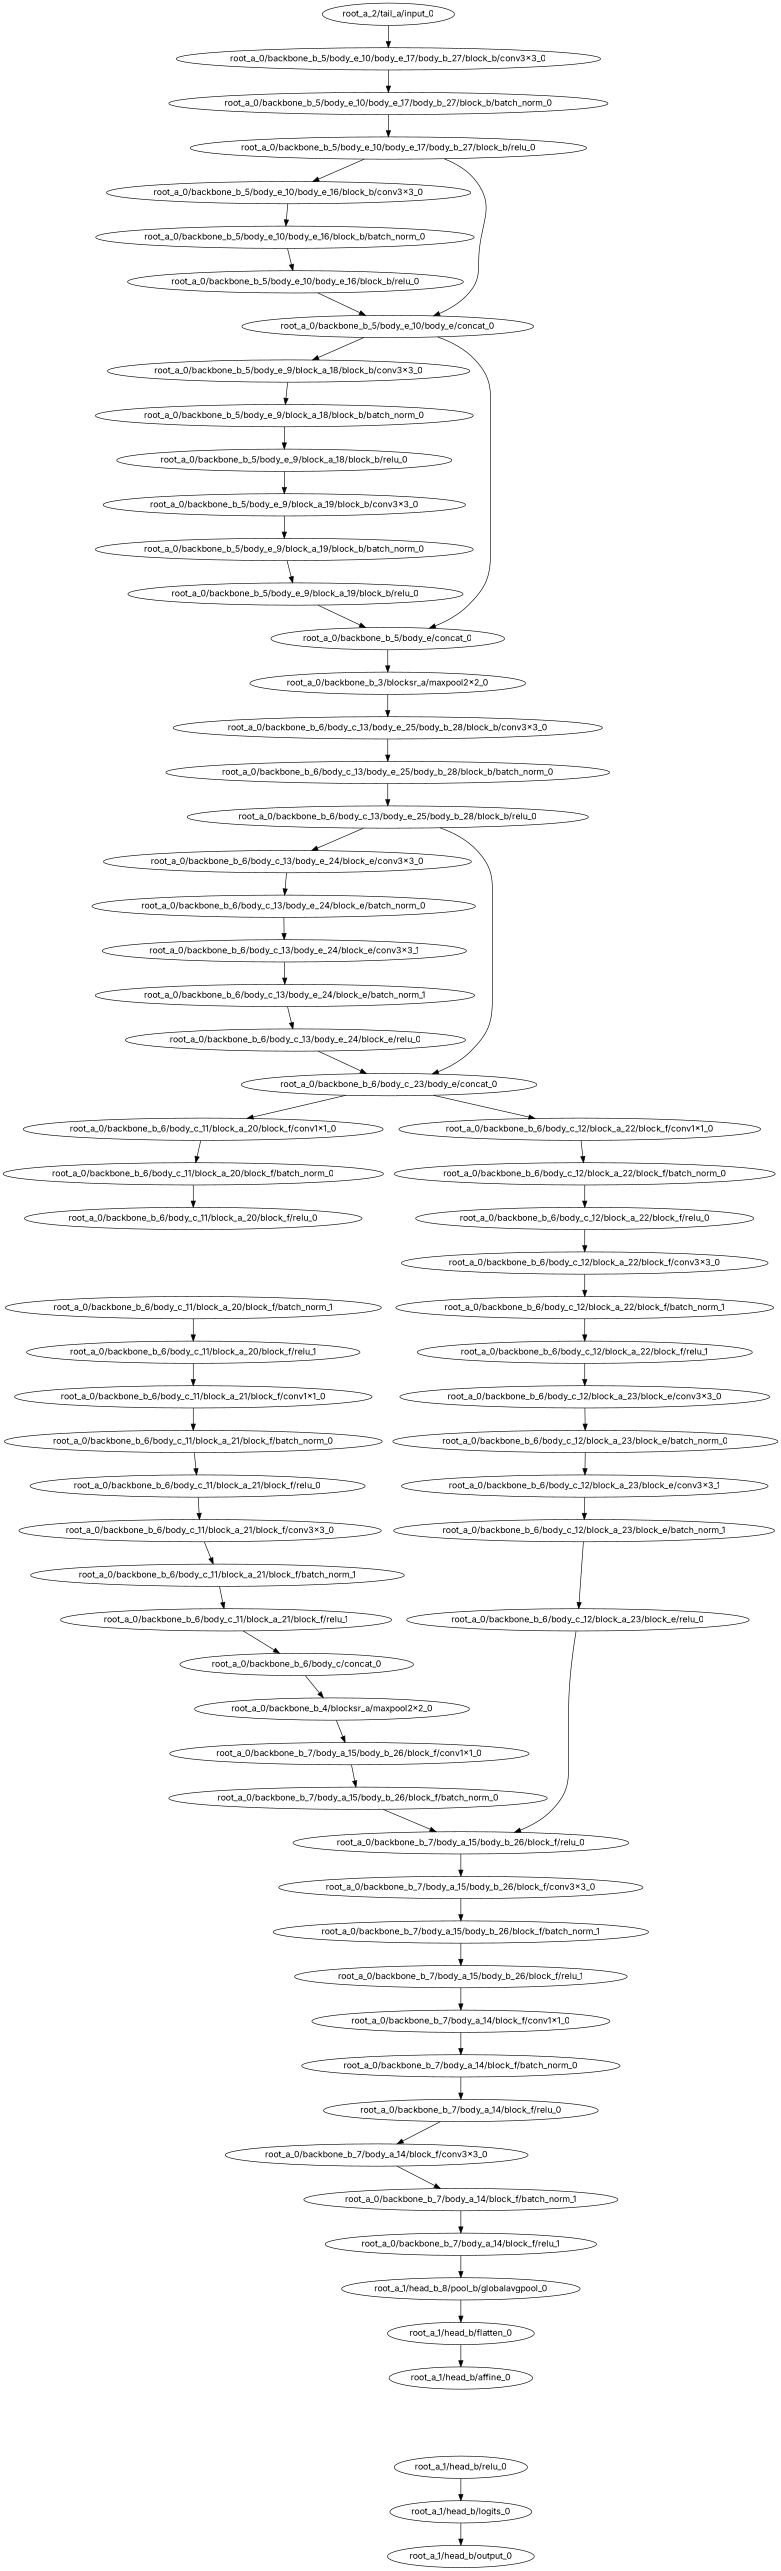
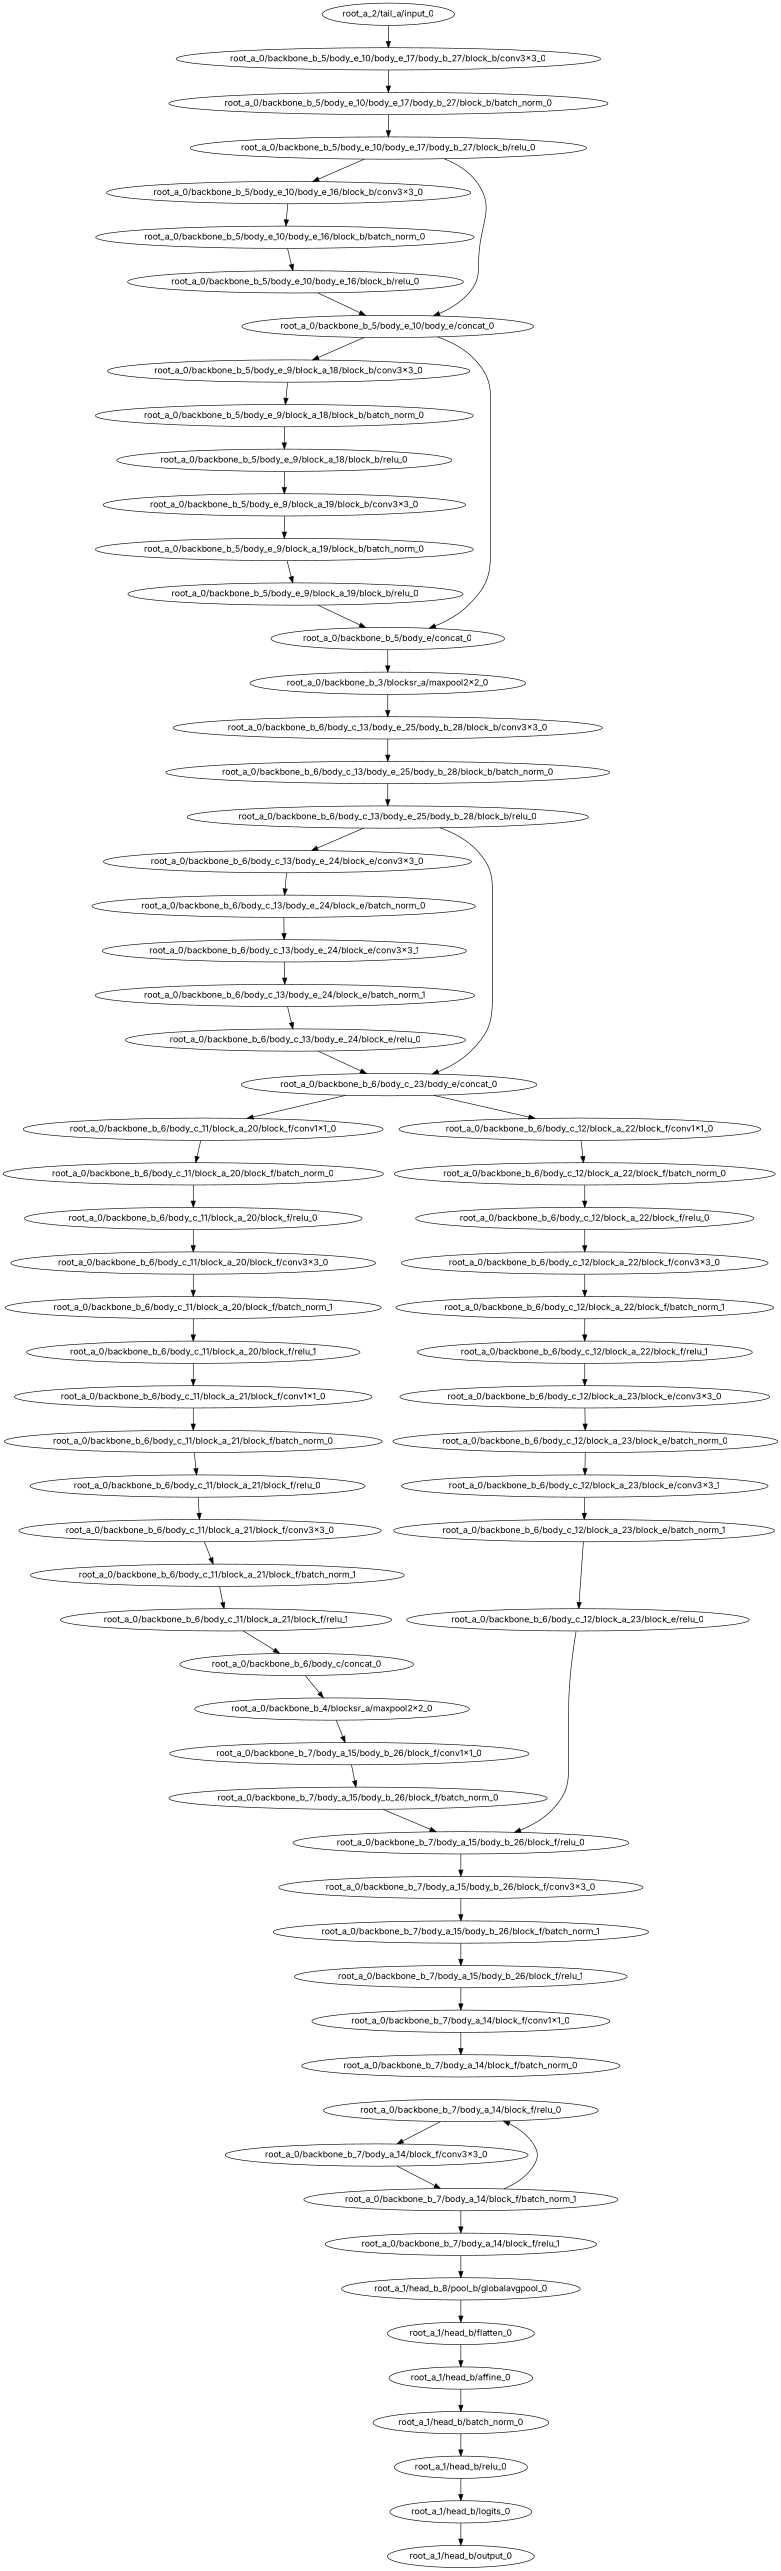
  digraph {
    fontname=Inter
    node [fontname=Inter]
    edge [fontname=Inter]
    "root_a_2/tail_a/input_0"
    "root_a_0/backbone_b_5/body_e_10/body_e_17/body_b_27/block_b/conv3x3_0"
    "root_a_0/backbone_b_5/body_e_10/body_e_17/body_b_27/block_b/batch_norm_0"
    "root_a_0/backbone_b_5/body_e_10/body_e_17/body_b_27/block_b/relu_0"
    "root_a_0/backbone_b_5/body_e_10/body_e_16/block_b/conv3x3_0"
    "root_a_0/backbone_b_5/body_e_10/body_e/concat_0"
    "root_a_0/backbone_b_5/body_e_10/body_e_16/block_b/batch_norm_0"
    "root_a_0/backbone_b_5/body_e_9/block_a_18/block_b/conv3x3_0"
    "root_a_0/backbone_b_5/body_e/concat_0"
    "root_a_0/backbone_b_5/body_e_10/body_e_16/block_b/relu_0"
    "root_a_0/backbone_b_5/body_e_9/block_a_18/block_b/batch_norm_0"
    "root_a_0/backbone_b_3/blocksr_a/maxpool2x2_0"
    "root_a_0/backbone_b_5/body_e_9/block_a_18/block_b/relu_0"
    "root_a_0/backbone_b_5/body_e_9/block_a_19/block_b/conv3x3_0"
    "root_a_0/backbone_b_5/body_e_9/block_a_19/block_b/batch_norm_0"
    "root_a_0/backbone_b_5/body_e_9/block_a_19/block_b/relu_0"
    "root_a_0/backbone_b_6/body_c_13/body_e_25/body_b_28/block_b/conv3x3_0"
    "root_a_0/backbone_b_6/body_c_13/body_e_25/body_b_28/block_b/batch_norm_0"
    "root_a_0/backbone_b_6/body_c_13/body_e_25/body_b_28/block_b/relu_0"
    "root_a_0/backbone_b_6/body_c_13/body_e_24/block_e/conv3x3_0"
    n21 [label="root_a_0/backbone_b_6/body_c_23/body_e/concat_0"]
    "root_a_0/backbone_b_6/body_c_13/body_e_24/block_e/batch_norm_0"
    "root_a_0/backbone_b_6/body_c_11/block_a_20/block_f/conv1x1_0"
    "root_a_0/backbone_b_6/body_c_12/block_a_22/block_f/conv1x1_0"
    "root_a_0/backbone_b_6/body_c_13/body_e_24/block_e/conv3x3_1"
    "root_a_0/backbone_b_6/body_c_13/body_e_24/block_e/batch_norm_1"
    "root_a_0/backbone_b_6/body_c_13/body_e_24/block_e/relu_0"
    "root_a_0/backbone_b_6/body_c_11/block_a_20/block_f/batch_norm_0"
    "root_a_0/backbone_b_6/body_c_12/block_a_22/block_f/batch_norm_0"
    "root_a_0/backbone_b_6/body_c_11/block_a_20/block_f/relu_0"
+   "root_a_0/backbone_b_6/body_c_11/block_a_20/block_f/conv3x3_0"
    "root_a_0/backbone_b_6/body_c_11/block_a_20/block_f/batch_norm_1"
    "root_a_0/backbone_b_6/body_c_11/block_a_20/block_f/relu_1"
    "root_a_0/backbone_b_6/body_c_11/block_a_21/block_f/conv1x1_0"
    "root_a_0/backbone_b_6/body_c_11/block_a_21/block_f/batch_norm_0"
    "root_a_0/backbone_b_6/body_c_11/block_a_21/block_f/relu_0"
    "root_a_0/backbone_b_6/body_c_11/block_a_21/block_f/conv3x3_0"
    "root_a_0/backbone_b_6/body_c_11/block_a_21/block_f/batch_norm_1"
    "root_a_0/backbone_b_6/body_c_11/block_a_21/block_f/relu_1"
    "root_a_0/backbone_b_6/body_c/concat_0"
    "root_a_0/backbone_b_4/blocksr_a/maxpool2x2_0"
    "root_a_0/backbone_b_6/body_c_12/block_a_22/block_f/relu_0"
    "root_a_0/backbone_b_6/body_c_12/block_a_22/block_f/conv3x3_0"
    "root_a_0/backbone_b_6/body_c_12/block_a_22/block_f/batch_norm_1"
    "root_a_0/backbone_b_6/body_c_12/block_a_22/block_f/relu_1"
    "root_a_0/backbone_b_6/body_c_12/block_a_23/block_e/conv3x3_0"
    "root_a_0/backbone_b_6/body_c_12/block_a_23/block_e/batch_norm_0"
    "root_a_0/backbone_b_6/body_c_12/block_a_23/block_e/conv3x3_1"
    "root_a_0/backbone_b_6/body_c_12/block_a_23/block_e/batch_norm_1"
    "root_a_0/backbone_b_6/body_c_12/block_a_23/block_e/relu_0"
    "root_a_0/backbone_b_7/body_a_15/body_b_26/block_f/relu_0"
    "root_a_0/backbone_b_7/body_a_15/body_b_26/block_f/conv1x1_0"
    "root_a_0/backbone_b_7/body_a_15/body_b_26/block_f/batch_norm_0"
    "root_a_0/backbone_b_7/body_a_15/body_b_26/block_f/conv3x3_0"
    "root_a_0/backbone_b_7/body_a_15/body_b_26/block_f/batch_norm_1"
    "root_a_0/backbone_b_7/body_a_15/body_b_26/block_f/relu_1"
    "root_a_0/backbone_b_7/body_a_14/block_f/conv1x1_0"
    "root_a_0/backbone_b_7/body_a_14/block_f/batch_norm_0"
    "root_a_0/backbone_b_7/body_a_14/block_f/relu_0"
    "root_a_0/backbone_b_7/body_a_14/block_f/conv3x3_0"
    "root_a_0/backbone_b_7/body_a_14/block_f/batch_norm_1"
    "root_a_0/backbone_b_7/body_a_14/block_f/relu_1"
    "root_a_1/head_b_8/pool_b/globalavgpool_0"
    "root_a_1/head_b/flatten_0"
    "root_a_1/head_b/affine_0"
+   "root_a_1/head_b/batch_norm_0"
    "root_a_1/head_b/relu_0"
    "root_a_1/head_b/logits_0"
    "root_a_1/head_b/output_0"
    "root_a_2/tail_a/input_0" -> "root_a_0/backbone_b_5/body_e_10/body_e_17/body_b_27/block_b/conv3x3_0"
    "root_a_0/backbone_b_5/body_e_10/body_e_17/body_b_27/block_b/conv3x3_0" -> "root_a_0/backbone_b_5/body_e_10/body_e_17/body_b_27/block_b/batch_norm_0"
    "root_a_0/backbone_b_5/body_e_10/body_e_17/body_b_27/block_b/batch_norm_0" -> "root_a_0/backbone_b_5/body_e_10/body_e_17/body_b_27/block_b/relu_0"
    "root_a_0/backbone_b_5/body_e_10/body_e_17/body_b_27/block_b/relu_0" -> "root_a_0/backbone_b_5/body_e_10/body_e_16/block_b/conv3x3_0"
    "root_a_0/backbone_b_5/body_e_10/body_e_17/body_b_27/block_b/relu_0" -> "root_a_0/backbone_b_5/body_e_10/body_e/concat_0"
    "root_a_0/backbone_b_5/body_e_10/body_e_16/block_b/conv3x3_0" -> "root_a_0/backbone_b_5/body_e_10/body_e_16/block_b/batch_norm_0"
    "root_a_0/backbone_b_5/body_e_10/body_e/concat_0" -> "root_a_0/backbone_b_5/body_e_9/block_a_18/block_b/conv3x3_0"
    "root_a_0/backbone_b_5/body_e_10/body_e/concat_0" -> "root_a_0/backbone_b_5/body_e/concat_0"
    "root_a_0/backbone_b_5/body_e_10/body_e_16/block_b/batch_norm_0" -> "root_a_0/backbone_b_5/body_e_10/body_e_16/block_b/relu_0"
    "root_a_0/backbone_b_5/body_e_9/block_a_18/block_b/conv3x3_0" -> "root_a_0/backbone_b_5/body_e_9/block_a_18/block_b/batch_norm_0"
    "root_a_0/backbone_b_5/body_e/concat_0" -> "root_a_0/backbone_b_3/blocksr_a/maxpool2x2_0"
    "root_a_0/backbone_b_5/body_e_10/body_e_16/block_b/relu_0" -> "root_a_0/backbone_b_5/body_e_10/body_e/concat_0"
    "root_a_0/backbone_b_5/body_e_9/block_a_18/block_b/batch_norm_0" -> "root_a_0/backbone_b_5/body_e_9/block_a_18/block_b/relu_0"
    "root_a_0/backbone_b_3/blocksr_a/maxpool2x2_0" -> "root_a_0/backbone_b_6/body_c_13/body_e_25/body_b_28/block_b/conv3x3_0"
    "root_a_0/backbone_b_5/body_e_9/block_a_18/block_b/relu_0" -> "root_a_0/backbone_b_5/body_e_9/block_a_19/block_b/conv3x3_0"
    "root_a_0/backbone_b_5/body_e_9/block_a_19/block_b/conv3x3_0" -> "root_a_0/backbone_b_5/body_e_9/block_a_19/block_b/batch_norm_0"
    "root_a_0/backbone_b_5/body_e_9/block_a_19/block_b/batch_norm_0" -> "root_a_0/backbone_b_5/body_e_9/block_a_19/block_b/relu_0"
    "root_a_0/backbone_b_5/body_e_9/block_a_19/block_b/relu_0" -> "root_a_0/backbone_b_5/body_e/concat_0"
    "root_a_0/backbone_b_6/body_c_13/body_e_25/body_b_28/block_b/conv3x3_0" -> "root_a_0/backbone_b_6/body_c_13/body_e_25/body_b_28/block_b/batch_norm_0"
    "root_a_0/backbone_b_6/body_c_13/body_e_25/body_b_28/block_b/batch_norm_0" -> "root_a_0/backbone_b_6/body_c_13/body_e_25/body_b_28/block_b/relu_0"
    "root_a_0/backbone_b_6/body_c_13/body_e_25/body_b_28/block_b/relu_0" -> "root_a_0/backbone_b_6/body_c_13/body_e_24/block_e/conv3x3_0"
    "root_a_0/backbone_b_6/body_c_13/body_e_25/body_b_28/block_b/relu_0" -> n21
    "root_a_0/backbone_b_6/body_c_13/body_e_24/block_e/conv3x3_0" -> "root_a_0/backbone_b_6/body_c_13/body_e_24/block_e/batch_norm_0"
    n21 -> "root_a_0/backbone_b_6/body_c_11/block_a_20/block_f/conv1x1_0"
    n21 -> "root_a_0/backbone_b_6/body_c_12/block_a_22/block_f/conv1x1_0"
    "root_a_0/backbone_b_6/body_c_13/body_e_24/block_e/batch_norm_0" -> "root_a_0/backbone_b_6/body_c_13/body_e_24/block_e/conv3x3_1"
    "root_a_0/backbone_b_6/body_c_11/block_a_20/block_f/conv1x1_0" -> "root_a_0/backbone_b_6/body_c_11/block_a_20/block_f/batch_norm_0"
    "root_a_0/backbone_b_6/body_c_12/block_a_22/block_f/conv1x1_0" -> "root_a_0/backbone_b_6/body_c_12/block_a_22/block_f/batch_norm_0"
    "root_a_0/backbone_b_6/body_c_13/body_e_24/block_e/conv3x3_1" -> "root_a_0/backbone_b_6/body_c_13/body_e_24/block_e/batch_norm_1"
    "root_a_0/backbone_b_6/body_c_13/body_e_24/block_e/batch_norm_1" -> "root_a_0/backbone_b_6/body_c_13/body_e_24/block_e/relu_0"
    "root_a_0/backbone_b_6/body_c_13/body_e_24/block_e/relu_0" -> n21
    "root_a_0/backbone_b_6/body_c_11/block_a_20/block_f/batch_norm_0" -> "root_a_0/backbone_b_6/body_c_11/block_a_20/block_f/relu_0"
    "root_a_0/backbone_b_6/body_c_12/block_a_22/block_f/batch_norm_0" -> "root_a_0/backbone_b_6/body_c_12/block_a_22/block_f/relu_0"
+   "root_a_0/backbone_b_6/body_c_11/block_a_20/block_f/relu_0" -> "root_a_0/backbone_b_6/body_c_11/block_a_20/block_f/conv3x3_0"
+   "root_a_0/backbone_b_6/body_c_11/block_a_20/block_f/conv3x3_0" -> "root_a_0/backbone_b_6/body_c_11/block_a_20/block_f/batch_norm_1"
    "root_a_0/backbone_b_6/body_c_11/block_a_20/block_f/batch_norm_1" -> "root_a_0/backbone_b_6/body_c_11/block_a_20/block_f/relu_1"
    "root_a_0/backbone_b_6/body_c_11/block_a_20/block_f/relu_1" -> "root_a_0/backbone_b_6/body_c_11/block_a_21/block_f/conv1x1_0"
    "root_a_0/backbone_b_6/body_c_11/block_a_21/block_f/conv1x1_0" -> "root_a_0/backbone_b_6/body_c_11/block_a_21/block_f/batch_norm_0"
    "root_a_0/backbone_b_6/body_c_11/block_a_21/block_f/batch_norm_0" -> "root_a_0/backbone_b_6/body_c_11/block_a_21/block_f/relu_0"
    "root_a_0/backbone_b_6/body_c_11/block_a_21/block_f/relu_0" -> "root_a_0/backbone_b_6/body_c_11/block_a_21/block_f/conv3x3_0"
    "root_a_0/backbone_b_6/body_c_11/block_a_21/block_f/conv3x3_0" -> "root_a_0/backbone_b_6/body_c_11/block_a_21/block_f/batch_norm_1"
    "root_a_0/backbone_b_6/body_c_11/block_a_21/block_f/batch_norm_1" -> "root_a_0/backbone_b_6/body_c_11/block_a_21/block_f/relu_1"
    "root_a_0/backbone_b_6/body_c_11/block_a_21/block_f/relu_1" -> "root_a_0/backbone_b_6/body_c/concat_0"
    "root_a_0/backbone_b_6/body_c/concat_0" -> "root_a_0/backbone_b_4/blocksr_a/maxpool2x2_0"
    "root_a_0/backbone_b_4/blocksr_a/maxpool2x2_0" -> "root_a_0/backbone_b_7/body_a_15/body_b_26/block_f/conv1x1_0"
    "root_a_0/backbone_b_6/body_c_12/block_a_22/block_f/relu_0" -> "root_a_0/backbone_b_6/body_c_12/block_a_22/block_f/conv3x3_0"
    "root_a_0/backbone_b_6/body_c_12/block_a_22/block_f/conv3x3_0" -> "root_a_0/backbone_b_6/body_c_12/block_a_22/block_f/batch_norm_1"
    "root_a_0/backbone_b_6/body_c_12/block_a_22/block_f/batch_norm_1" -> "root_a_0/backbone_b_6/body_c_12/block_a_22/block_f/relu_1"
    "root_a_0/backbone_b_6/body_c_12/block_a_22/block_f/relu_1" -> "root_a_0/backbone_b_6/body_c_12/block_a_23/block_e/conv3x3_0"
    "root_a_0/backbone_b_6/body_c_12/block_a_23/block_e/conv3x3_0" -> "root_a_0/backbone_b_6/body_c_12/block_a_23/block_e/batch_norm_0"
    "root_a_0/backbone_b_6/body_c_12/block_a_23/block_e/batch_norm_0" -> "root_a_0/backbone_b_6/body_c_12/block_a_23/block_e/conv3x3_1"
    "root_a_0/backbone_b_6/body_c_12/block_a_23/block_e/conv3x3_1" -> "root_a_0/backbone_b_6/body_c_12/block_a_23/block_e/batch_norm_1"
    "root_a_0/backbone_b_6/body_c_12/block_a_23/block_e/batch_norm_1" -> "root_a_0/backbone_b_6/body_c_12/block_a_23/block_e/relu_0"
    "root_a_0/backbone_b_6/body_c_12/block_a_23/block_e/relu_0" -> "root_a_0/backbone_b_7/body_a_15/body_b_26/block_f/relu_0"
    "root_a_0/backbone_b_7/body_a_15/body_b_26/block_f/relu_0" -> "root_a_0/backbone_b_7/body_a_15/body_b_26/block_f/conv3x3_0"
    "root_a_0/backbone_b_7/body_a_15/body_b_26/block_f/conv1x1_0" -> "root_a_0/backbone_b_7/body_a_15/body_b_26/block_f/batch_norm_0"
    "root_a_0/backbone_b_7/body_a_15/body_b_26/block_f/batch_norm_0" -> "root_a_0/backbone_b_7/body_a_15/body_b_26/block_f/relu_0"
    "root_a_0/backbone_b_7/body_a_15/body_b_26/block_f/conv3x3_0" -> "root_a_0/backbone_b_7/body_a_15/body_b_26/block_f/batch_norm_1"
    "root_a_0/backbone_b_7/body_a_15/body_b_26/block_f/batch_norm_1" -> "root_a_0/backbone_b_7/body_a_15/body_b_26/block_f/relu_1"
    "root_a_0/backbone_b_7/body_a_15/body_b_26/block_f/relu_1" -> "root_a_0/backbone_b_7/body_a_14/block_f/conv1x1_0"
    "root_a_0/backbone_b_7/body_a_14/block_f/conv1x1_0" -> "root_a_0/backbone_b_7/body_a_14/block_f/batch_norm_0"
-   "root_a_0/backbone_b_7/body_a_14/block_f/batch_norm_0" -> "root_a_0/backbone_b_7/body_a_14/block_f/relu_0"
+   "root_a_0/backbone_b_7/body_a_14/block_f/batch_norm_1" -> "root_a_0/backbone_b_7/body_a_14/block_f/relu_0"
    "root_a_0/backbone_b_7/body_a_14/block_f/relu_0" -> "root_a_0/backbone_b_7/body_a_14/block_f/conv3x3_0"
    "root_a_0/backbone_b_7/body_a_14/block_f/conv3x3_0" -> "root_a_0/backbone_b_7/body_a_14/block_f/batch_norm_1"
    "root_a_0/backbone_b_7/body_a_14/block_f/batch_norm_1" -> "root_a_0/backbone_b_7/body_a_14/block_f/relu_1"
    "root_a_0/backbone_b_7/body_a_14/block_f/relu_1" -> "root_a_1/head_b_8/pool_b/globalavgpool_0"
    "root_a_1/head_b_8/pool_b/globalavgpool_0" -> "root_a_1/head_b/flatten_0"
    "root_a_1/head_b/flatten_0" -> "root_a_1/head_b/affine_0"
+   "root_a_1/head_b/affine_0" -> "root_a_1/head_b/batch_norm_0"
+   "root_a_1/head_b/batch_norm_0" -> "root_a_1/head_b/relu_0"
    "root_a_1/head_b/relu_0" -> "root_a_1/head_b/logits_0"
    "root_a_1/head_b/logits_0" -> "root_a_1/head_b/output_0"
  }
